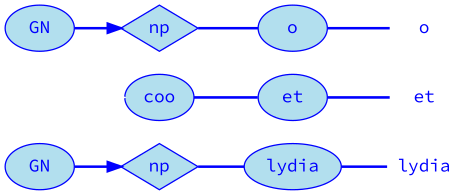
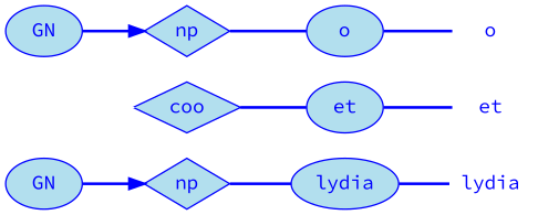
  digraph {
    rankdir=LR
    fontname="Source Code Pro"
    node [fillcolor=lightblue2 fontcolor=blue shape=plaintext fontname="Source Code Pro" color=blue style=filled]
    edge [arrowhead=none color=blue fontcolor=blue minlen=1 style=bold fontname="Source Code Pro"]
    n1 [height=0.50 label=lydia width=0.75 color="" style=""]
    n2 [height=0.50 label=lydia shape=ellipse width=0.92]
    n3 [height=0.50 label=np shape=diamond width=0.75]
    n4 [arrowhead=doubleoctagon height=0.50 label=GN width=0.75 shape=""]
    n5 [height=0.50 label=et width=0.75 color="" style=""]
    n6 [height=0.50 label=et shape=ellipse width=0.75]
-   n7 [height=0.50 label=coo shape=ellipse width=0.75]
+   n7 [height=0.50 label=coo shape=diamond width=0.75]
    n8 [height=0.50 label=o width=0.75 color="" style=""]
    n9 [height=0.50 label=o shape=ellipse width=0.75]
    n10 [height=0.50 label=np shape=diamond width=0.75]
    n11 [arrowhead=doubleoctagon height=0.50 label=GN width=0.75 shape=""]
    "mc1s1_P26L1#pos#empty" [color=white fillcolor=white fontcolor=white height=0.06 shape=point width=0.06 style=""]
    n2 -> n1
    n3 -> n2
    n4 -> n3 [shape=normal arrowhead=""]
    n6 -> n5
    n7 -> n6
    n9 -> n8
    n10 -> n9
    n11 -> n10 [shape=normal arrowhead=""]
    "mc1s1_P26L1#pos#empty" -> n7 [color=white fontcolor=white shape=none arrowhead="" style=""]
  }
